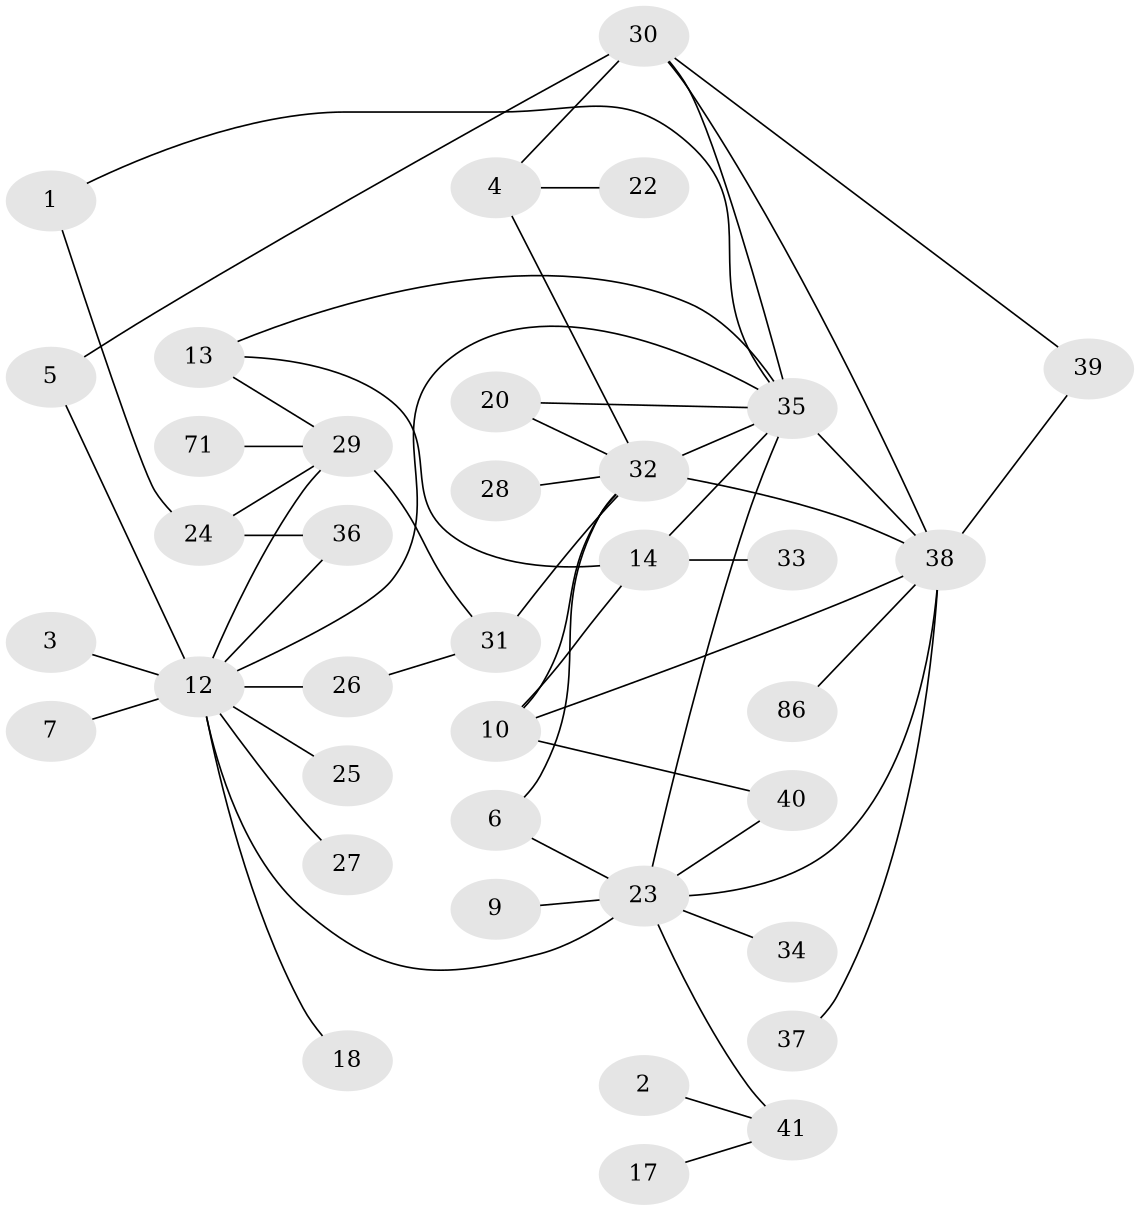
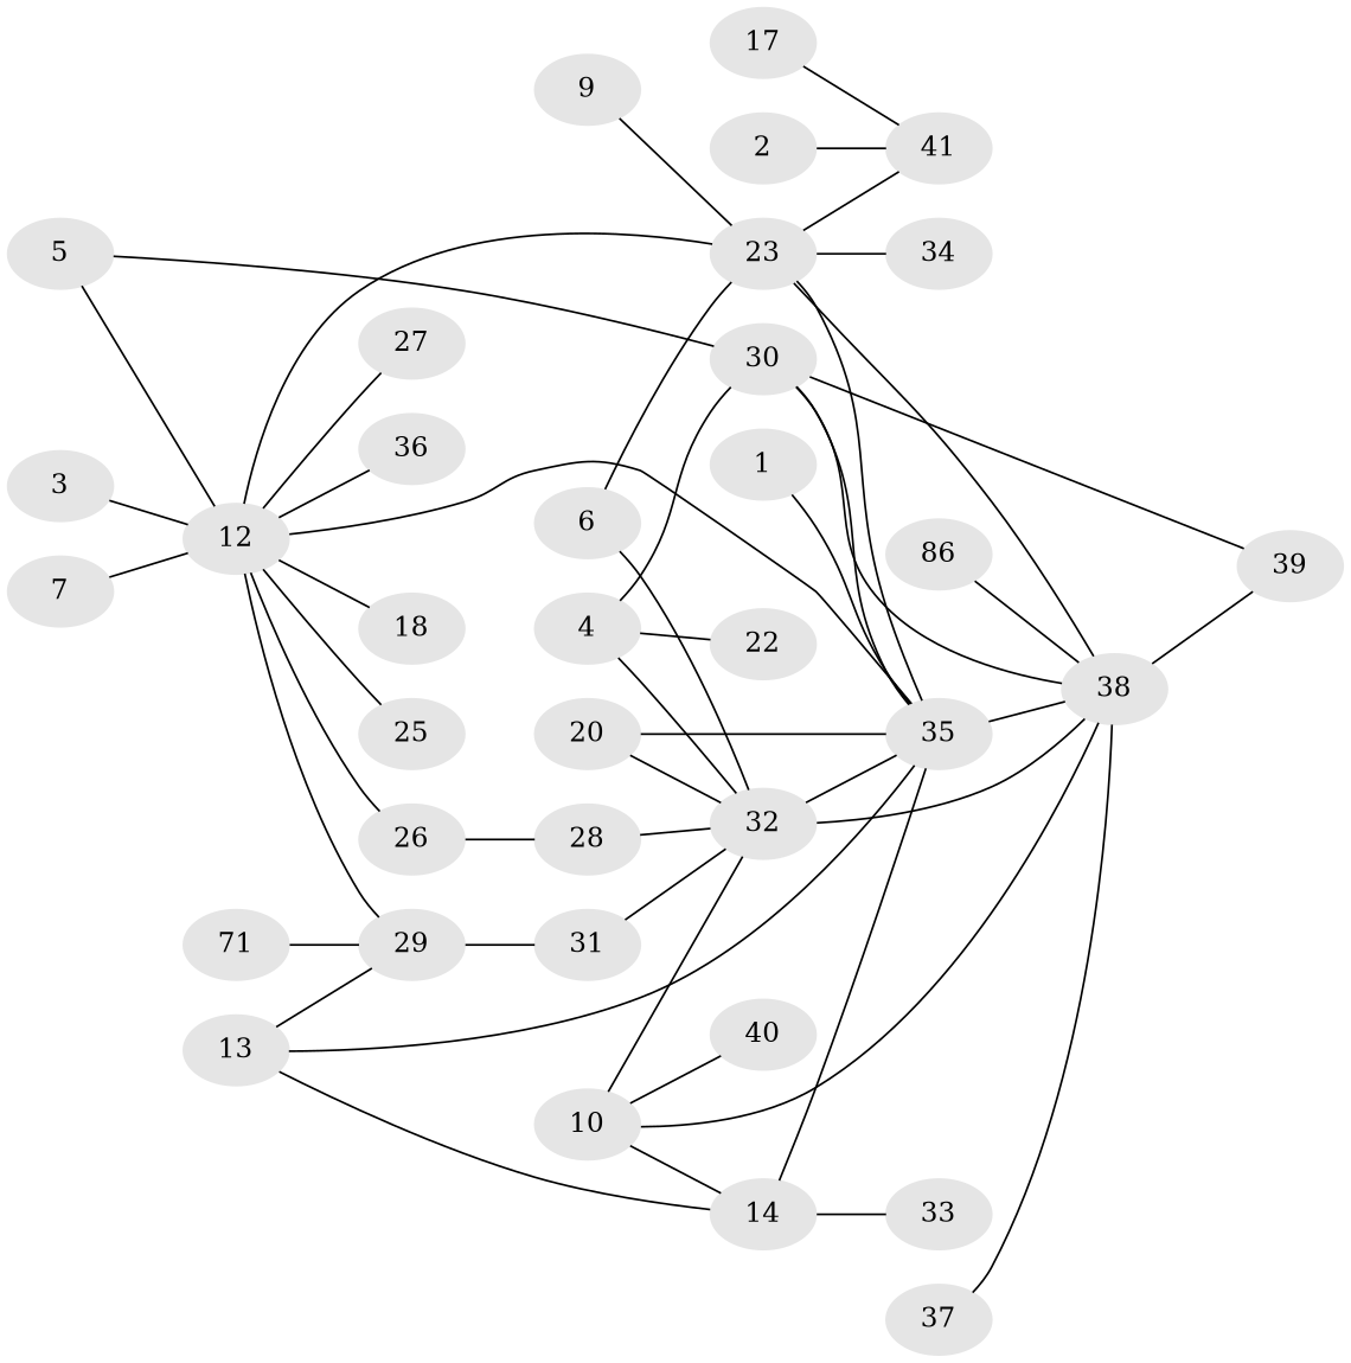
  graph {
    rankdir=LR
    node [color=gray90 style=filled]
    edge [weight=1.0]
    1
-   24
    35
    29
    36
    38
    2
    41
    3
    12
    23
    18
    25
    26
    27
    4
    22
    30
    32
    39
    5
    6
    40
    34
    7
    9
    10
    14
    33
    31
    13
    n32 [label=86]
    17
    20
    n35 [label=71]
    28
    37
-   1 -- 24
    1 -- 35
-   24 -- 29
-   24 -- 36
    35 -- 38
    29 -- 31 [weight=2.0]
    38 -- 39
    2 -- 41
    3 -- 12
    12 -- 35
    12 -- 29
    12 -- 36
    12 -- 23
    12 -- 18
    12 -- 25
    12 -- 26
    12 -- 27
    23 -- 35
    23 -- 38
    23 -- 41
-   23 -- 40
    23 -- 34
-   26 -- 31
+   26 -- 28
    4 -- 22
    4 -- 30
    4 -- 32
    30 -- 35 [weight=2.0]
    30 -- 38
    30 -- 39
    32 -- 35 [weight=3.0]
    32 -- 38
    5 -- 12
    5 -- 30
    6 -- 23
    6 -- 32
    7 -- 12
    9 -- 23
    10 -- 38
    10 -- 32
    10 -- 40
    10 -- 14
    14 -- 35 [weight=2.0]
    14 -- 33
    31 -- 32
    13 -- 35
    13 -- 29
    13 -- 14
    n32 -- 38
    17 -- 41
    20 -- 35
    20 -- 32
    n35 -- 29 [weight=2.0]
    28 -- 32 [weight=2.0]
    37 -- 38
  }
